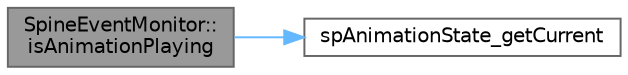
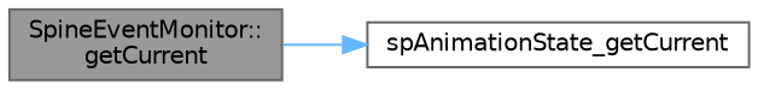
  digraph {
    rankdir=LR
    node [fontname=Helvetica fontsize=10 shape=box style=filled]
-   n1 [color=gray40 fillcolor=grey60 fontcolor=black height=0.2 label="SpineEventMonitor::\lisAnimationPlaying" width=0.4]
+   n1 [color=gray40 fillcolor=grey60 fontcolor=black height=0.2 label="SpineEventMonitor::\lgetCurrent" width=0.4]
    n2 [color=grey40 fillcolor=white height=0.2 label=spAnimationState_getCurrent width=0.4]
    n1 -> n2 [color=steelblue1 fontname=Helvetica fontsize=10 labelfontname=Helvetica labelfontsize=10 style=solid]
  }
